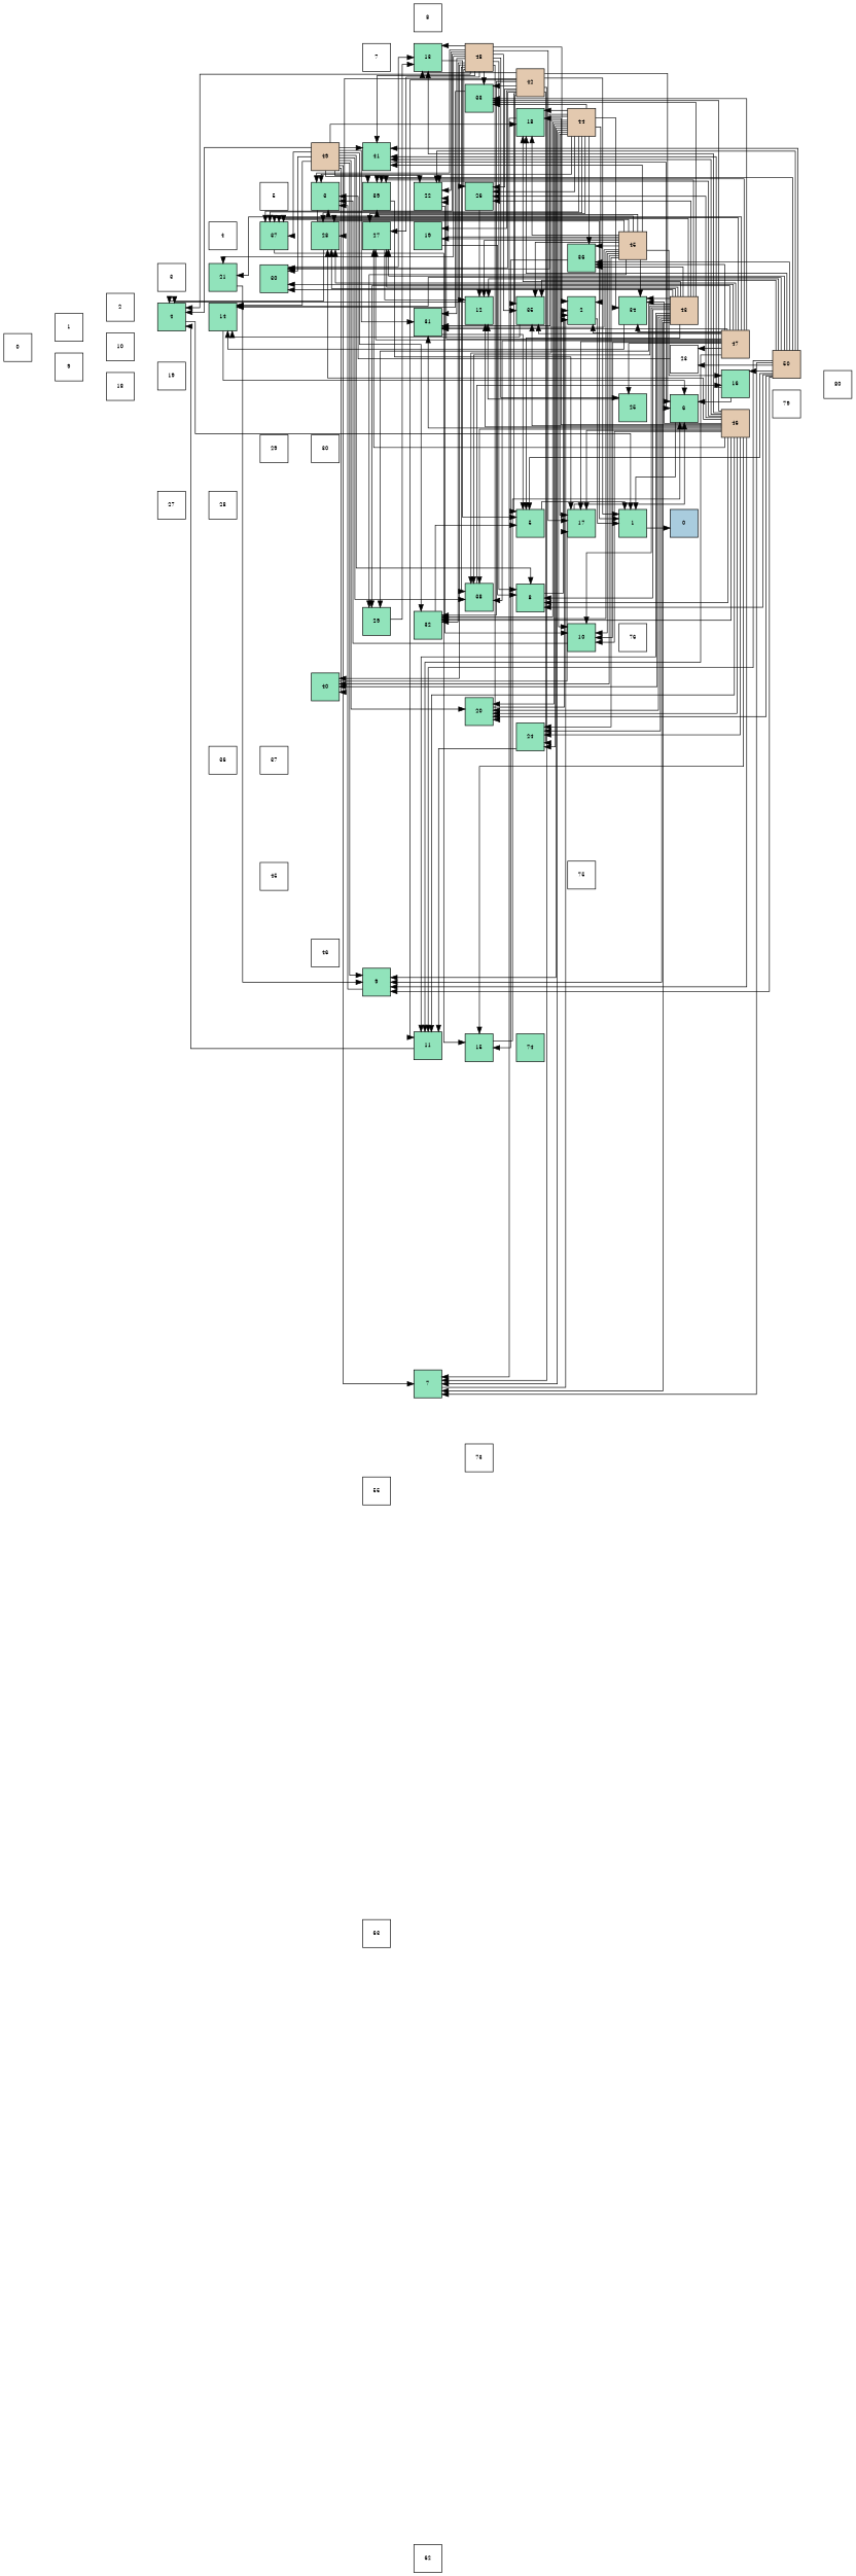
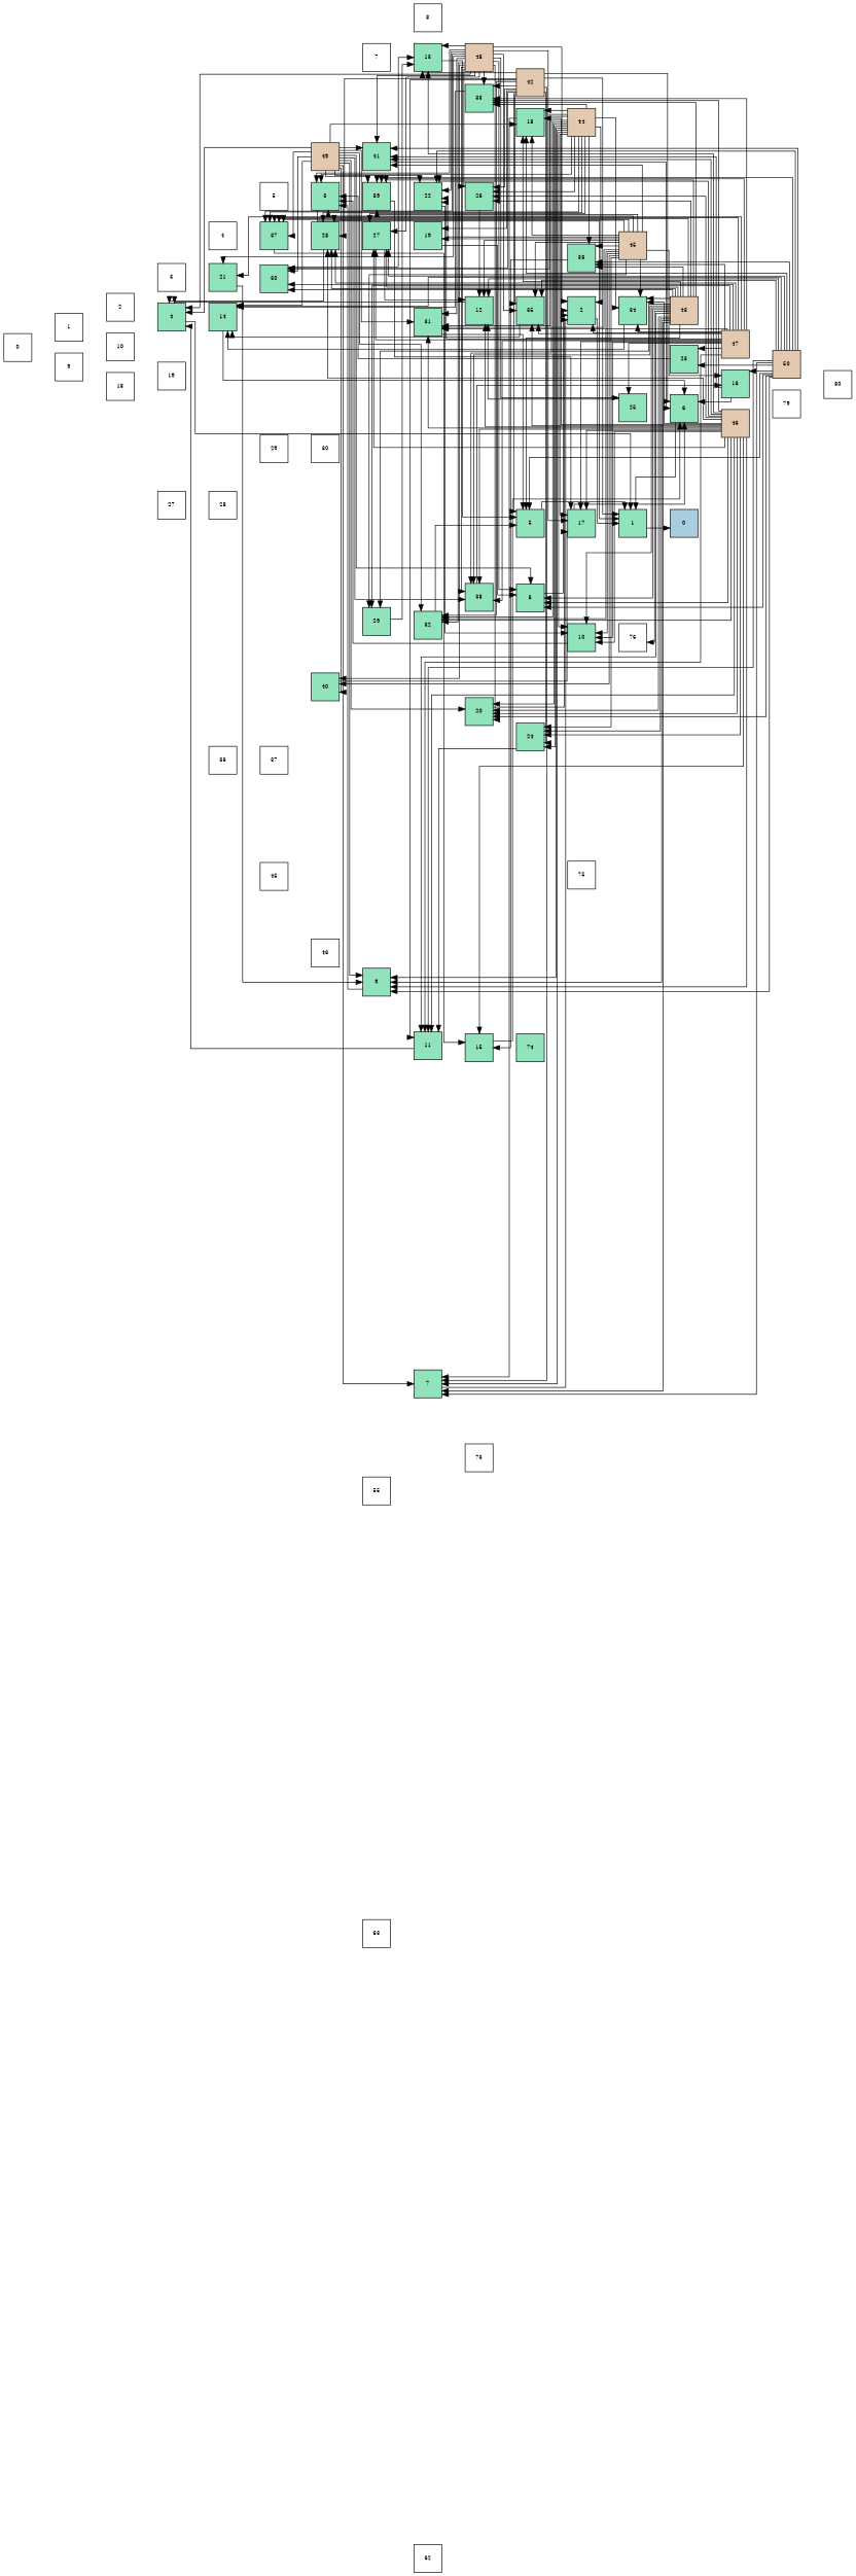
  digraph {
    rank=same
    rankdir=LR
    splines=ortho
    node [fillcolor="#91e3bb" fixedsize=true fontsize=8 shape=square style=filled]
    edge [constraint=false style=vis]
    n1 [fillcolor="#ffffff" label=0 width=0.6]
    n2 [fillcolor="#ffffff" label=1 width=0.6]
    n3 [fillcolor="#ffffff" label=9 width=0.6]
    n4 [fillcolor="#ffffff" label=2 width=0.6]
    n5 [fillcolor="#ffffff" label=10 width=0.6]
    n6 [fillcolor="#ffffff" label=18 width=0.6]
    n7 [fillcolor="#ffffff" label=3 width=0.6]
    n8 [label=4 width=0.6]
    n9 [fillcolor="#ffffff" label=19 width=0.6]
    n10 [fillcolor="#ffffff" label=4 width=0.6]
    n11 [label=21 width=0.6]
    n12 [label=14 width=0.6]
    n13 [label=1 width=0.6]
    n14 [fillcolor="#ffffff" label=5 width=0.6]
    n15 [label=37 width=0.6]
    n16 [label=30 width=0.6]
    n17 [label=9 width=0.6]
    n18 [fillcolor="#e3c9af" label=49 width=0.6]
    n19 [label=3 width=0.6]
    n20 [label=28 width=0.6]
    n21 [label=15 width=0.6]
    n22 [fillcolor="#ffffff" label=7 width=0.6]
    n23 [label=41 width=0.6]
    n24 [label=39 width=0.6]
    n25 [label=22 width=0.6]
    n26 [label=18 width=0.6]
    n27 [label=40 width=0.6]
    n28 [label=31 width=0.6]
    n29 [label=32 width=0.6]
    n30 [label=38 width=0.6]
    n31 [label=20 width=0.6]
    n32 [label=8 width=0.6]
    n33 [label=7 width=0.6]
    n34 [fillcolor="#ffffff" label=8 width=0.6]
    n35 [label=13 width=0.6]
    n36 [label=6 width=0.6]
    n37 [fillcolor="#ffffff" label=29 width=0.6]
    n38 [fillcolor="#ffffff" label=30 width=0.6]
    n39 [label=17 width=0.6]
    n40 [label=19 width=0.6]
    n41 [label=33 width=0.6]
    n42 [label=26 width=0.6]
    n43 [label=10 width=0.6]
    n44 [fillcolor="#e3c9af" label=44 width=0.6]
    n45 [label=36 width=0.6]
    n46 [label=29 width=0.6]
    n47 [label=5 width=0.6]
    n48 [label=12 width=0.6]
    n49 [label=11 width=0.6]
    n50 [label=16 width=0.6]
    n51 [label=2 width=0.6]
    n52 [label=24 width=0.6]
    n53 [fillcolor="#ffffff" label=73 width=0.6]
    n54 [fillcolor="#e3c9af" label=48 width=0.6]
    n55 [fillcolor="#e3c9af" label=42 width=0.6]
    n56 [label=27 width=0.6]
    n57 [label=35 width=0.6]
    n58 [label=25 width=0.6]
    n59 [fillcolor="#ffffff" label=27 width=0.6]
    n60 [fillcolor="#ffffff" label=28 width=0.6]
    n61 [fillcolor="#a9ccde" label=0 width=0.6]
    n62 [label=74 width=0.6]
    n63 [fillcolor="#e3c9af" label=46 width=0.6]
    n64 [label=34 width=0.6]
-   n65 [fillcolor="#ffffff" label=23 width=0.6]
+   n65 [label=23 width=0.6]
    n66 [fillcolor="#ffffff" label=36 width=0.6]
    n67 [fillcolor="#ffffff" label=37 width=0.6]
    n68 [fillcolor="#ffffff" label=76 width=0.6]
    n69 [fillcolor="#e3c9af" label=45 width=0.6]
    n70 [fillcolor="#ffffff" label=75 width=0.6]
    n71 [fillcolor="#ffffff" label=45 width=0.6]
    n72 [fillcolor="#ffffff" label=46 width=0.6]
    n73 [fillcolor="#e3c9af" label=43 width=0.6]
    n74 [fillcolor="#ffffff" label=55 width=0.6]
    n75 [fillcolor="#e3c9af" label=47 width=0.6]
    n76 [fillcolor="#e3c9af" label=50 width=0.6]
    n77 [fillcolor="#ffffff" label=79 width=0.6]
    n78 [fillcolor="#ffffff" label=63 width=0.6]
    n79 [fillcolor="#ffffff" label=62 width=0.6]
    n80 [fillcolor="#ffffff" label=80 width=0.6]
    n1 -> n2 [constraint=true style=invis]
    n1 -> n3 [constraint=true style=invis]
    n2 -> n4 [constraint=true style=invis]
    n2 -> n5 [constraint=true style=invis]
    n3 -> n5 [constraint=true style=invis]
    n3 -> n6 [constraint=true style=invis]
    n4 -> n7 [constraint=true style=invis]
    n4 -> n8 [constraint=true style=invis]
    n5 -> n8 [constraint=true style=invis]
    n5 -> n9 [constraint=true style=invis]
    n6 -> n9 [constraint=true style=invis]
    n6 -> n59 [constraint=true style=invis]
    n7 -> n10 [constraint=true style=invis]
    n7 -> n11 [constraint=true style=invis]
    n8 -> n11 [constraint=true style=invis]
    n8 -> n12 [constraint=true style=invis]
    n8 -> n13
    n9 -> n12 [constraint=true style=invis]
    n9 -> n60 [constraint=true style=invis]
    n10 -> n14 [constraint=true style=invis]
    n10 -> n15 [constraint=true style=invis]
    n11 -> n15 [constraint=true style=invis]
    n11 -> n16 [constraint=true style=invis]
    n11 -> n17
    n12 -> n16 [constraint=true style=invis]
    n12 -> n36
    n12 -> n37 [constraint=true style=invis]
    n13 -> n36 [constraint=true style=invis]
    n13 -> n61
    n13 -> n61 [constraint=true style=invis]
    n14 -> n18 [constraint=true style=invis]
    n14 -> n19 [constraint=true style=invis]
    n15 -> n19 [constraint=true style=invis]
    n15 -> n20 [constraint=true style=invis]
    n15 -> n21
    n16 -> n20 [constraint=true style=invis]
    n16 -> n35
    n16 -> n38 [constraint=true style=invis]
    n17 -> n19
    n17 -> n29 [constraint=true style=invis]
    n17 -> n49 [constraint=true style=invis]
    n18 -> n8
    n18 -> n12
    n18 -> n15
    n18 -> n16
    n18 -> n17
    n18 -> n22 [constraint=true style=invis]
    n18 -> n23
    n18 -> n23 [constraint=true style=invis]
    n18 -> n24
    n18 -> n25
    n18 -> n26
    n18 -> n27
    n18 -> n28
    n18 -> n29
    n18 -> n30
    n18 -> n31
    n18 -> n32
    n18 -> n33
    n19 -> n13
    n19 -> n23 [constraint=true style=invis]
    n19 -> n24 [constraint=true style=invis]
    n20 -> n8
    n20 -> n24 [constraint=true style=invis]
    n20 -> n56 [constraint=true style=invis]
    n21 -> n36
    n21 -> n52 [constraint=true style=invis]
    n21 -> n62 [constraint=true style=invis]
    n22 -> n34 [constraint=true style=invis]
    n22 -> n35 [constraint=true style=invis]
    n23 -> n25 [constraint=true style=invis]
    n23 -> n35 [constraint=true style=invis]
    n23 -> n36
    n24 -> n25 [constraint=true style=invis]
    n24 -> n39
    n24 -> n40 [constraint=true style=invis]
    n25 -> n41 [constraint=true style=invis]
    n25 -> n42 [constraint=true style=invis]
    n25 -> n43
    n26 -> n33
    n26 -> n44 [constraint=true style=invis]
    n26 -> n45 [constraint=true style=invis]
    n27 -> n17 [constraint=true style=invis]
    n27 -> n39
    n27 -> n46 [constraint=true style=invis]
    n28 -> n30 [constraint=true style=invis]
    n28 -> n47
    n28 -> n48 [constraint=true style=invis]
    n29 -> n30 [constraint=true style=invis]
    n29 -> n31 [constraint=true style=invis]
    n29 -> n47
    n30 -> n32 [constraint=true style=invis]
    n30 -> n47 [constraint=true style=invis]
    n30 -> n50
    n31 -> n32 [constraint=true style=invis]
    n31 -> n51
    n31 -> n52 [constraint=true style=invis]
    n32 -> n39 [constraint=true style=invis]
    n32 -> n43 [constraint=true style=invis]
    n32 -> n51
    n33 -> n21 [constraint=true style=invis]
    n33 -> n51
    n33 -> n53 [constraint=true style=invis]
    n34 -> n54 [constraint=true style=invis]
    n35 -> n41 [constraint=true style=invis]
    n35 -> n47
    n35 -> n54 [constraint=true style=invis]
    n36 -> n13
    n36 -> n50 [constraint=true style=invis]
    n36 -> n63 [constraint=true style=invis]
    n37 -> n27 [constraint=true style=invis]
    n37 -> n38 [constraint=true style=invis]
    n38 -> n46 [constraint=true style=invis]
    n38 -> n56 [constraint=true style=invis]
    n39 -> n13 [constraint=true style=invis]
    n39 -> n36
    n39 -> n58 [constraint=true style=invis]
    n40 -> n32
    n40 -> n42 [constraint=true style=invis]
    n40 -> n48 [constraint=true style=invis]
    n41 -> n12
    n41 -> n26 [constraint=true style=invis]
    n41 -> n55 [constraint=true style=invis]
    n42 -> n26 [constraint=true style=invis]
    n42 -> n48
    n42 -> n57 [constraint=true style=invis]
    n43 -> n13 [constraint=true style=invis]
    n43 -> n19
    n43 -> n68 [constraint=true style=invis]
    n44 -> n15
    n44 -> n16
    n44 -> n17
    n44 -> n19
    n44 -> n20
    n44 -> n26
    n44 -> n28
    n44 -> n29
    n44 -> n30
    n44 -> n31
    n44 -> n33
    n44 -> n39
    n44 -> n41
    n44 -> n42
    n44 -> n43
    n44 -> n45
    n44 -> n51
    n44 -> n52
    n44 -> n56
    n44 -> n64
    n44 -> n69 [constraint=true style=invis]
    n45 -> n21
    n45 -> n64 [constraint=true style=invis]
    n45 -> n69 [constraint=true style=invis]
    n46 -> n28 [constraint=true style=invis]
    n46 -> n29 [constraint=true style=invis]
    n46 -> n35
    n47 -> n13
    n47 -> n39 [constraint=true style=invis]
    n47 -> n51 [constraint=true style=invis]
    n48 -> n8
    n48 -> n47 [constraint=true style=invis]
    n48 -> n57 [constraint=true style=invis]
    n49 -> n8
    n49 -> n21 [constraint=true style=invis]
    n49 -> n31 [constraint=true style=invis]
    n50 -> n23
    n50 -> n36
    n50 -> n76 [constraint=true style=invis]
    n50 -> n77 [constraint=true style=invis]
    n51 -> n13
    n51 -> n58 [constraint=true style=invis]
    n51 -> n64 [constraint=true style=invis]
    n52 -> n43 [constraint=true style=invis]
    n52 -> n49
    n52 -> n70 [constraint=true style=invis]
    n53 -> n62 [constraint=true style=invis]
    n54 -> n8
    n54 -> n11
    n54 -> n15
    n54 -> n19
    n54 -> n23
    n54 -> n25
    n54 -> n27
    n54 -> n28
    n54 -> n29
    n54 -> n30
    n54 -> n31
    n54 -> n32
    n54 -> n35
    n54 -> n39
    n54 -> n41
    n54 -> n42
    n54 -> n51
    n54 -> n55 [constraint=true style=invis]
    n54 -> n56
    n54 -> n57
    n54 -> n58
    n55 -> n13
    n55 -> n16
    n55 -> n20
    n55 -> n29
    n55 -> n33
    n55 -> n35
    n55 -> n36
    n55 -> n40
    n55 -> n41
    n55 -> n42
    n55 -> n44 [constraint=true style=invis]
    n55 -> n47
    n55 -> n49
    n55 -> n52
    n55 -> n57
    n56 -> n28 [constraint=true style=invis]
    n56 -> n40 [constraint=true style=invis]
    n56 -> n48
    n57 -> n12
    n57 -> n45 [constraint=true style=invis]
    n57 -> n51 [constraint=true style=invis]
    n58 -> n36 [constraint=true style=invis]
    n58 -> n48
    n58 -> n65 [constraint=true style=invis]
    n59 -> n60 [constraint=true style=invis]
    n59 -> n66 [constraint=true style=invis]
    n60 -> n37 [constraint=true style=invis]
    n60 -> n67 [constraint=true style=invis]
    n61 -> n63 [constraint=true style=invis]
    n62 -> n70 [constraint=true style=invis]
    n63 -> n17
    n63 -> n20
    n63 -> n21
    n63 -> n23
    n63 -> n25
    n63 -> n26
    n63 -> n28
    n63 -> n29
    n63 -> n30
    n63 -> n31
    n63 -> n32
    n63 -> n35
    n63 -> n39
    n63 -> n41
    n63 -> n42
    n63 -> n43
    n63 -> n48
    n63 -> n49
    n63 -> n52
    n63 -> n56
    n63 -> n57
    n63 -> n64
    n63 -> n77 [constraint=true style=invis]
    n64 -> n12
    n64 -> n65 [constraint=true style=invis]
    n64 -> n73 [constraint=true style=invis]
    n65 -> n19
    n65 -> n50 [constraint=true style=invis]
    n65 -> n75 [constraint=true style=invis]
    n66 -> n67 [constraint=true style=invis]
    n66 -> n71 [constraint=true style=invis]
    n67 -> n27 [constraint=true style=invis]
    n67 -> n72 [constraint=true style=invis]
    n68 -> n61 [constraint=true style=invis]
    n69 -> n15
    n69 -> n19
    n69 -> n20
    n69 -> n23
    n69 -> n24
    n69 -> n25
    n69 -> n26
    n69 -> n27
    n69 -> n28
    n69 -> n29
    n69 -> n40
    n69 -> n43
    n69 -> n45
    n69 -> n46
    n69 -> n48
    n69 -> n50
    n69 -> n52
    n69 -> n57
    n69 -> n64
    n69 -> n73 [constraint=true style=invis]
    n70 -> n68 [constraint=true style=invis]
    n71 -> n72 [constraint=true style=invis]
    n72 -> n17 [constraint=true style=invis]
    n72 -> n74 [constraint=true style=invis]
    n73 -> n15
    n73 -> n16
    n73 -> n17
    n73 -> n20
    n73 -> n24
    n73 -> n26
-   n73 -> n27
+   n73 -> n68
    n73 -> n30
    n73 -> n31
    n73 -> n32
    n73 -> n33
    n73 -> n41
    n73 -> n42
    n73 -> n43
    n73 -> n45
    n73 -> n46
    n73 -> n47
    n73 -> n49
    n73 -> n52
    n73 -> n56
    n73 -> n64
    n73 -> n75 [constraint=true style=invis]
    n74 -> n33 [constraint=true style=invis]
    n74 -> n49 [constraint=true style=invis]
    n75 -> n11
    n75 -> n15
    n75 -> n16
    n75 -> n20
    n75 -> n24
    n75 -> n25
    n75 -> n28
    n75 -> n30
    n75 -> n39
    n75 -> n41
    n75 -> n43
    n75 -> n45
    n75 -> n46
    n75 -> n49
    n75 -> n51
    n75 -> n56
    n75 -> n57
    n75 -> n58
    n75 -> n64
    n75 -> n65
    n75 -> n76 [constraint=true style=invis]
    n76 -> n12
    n76 -> n17
    n76 -> n23
    n76 -> n24
    n76 -> n25
    n76 -> n26
    n76 -> n31
    n76 -> n32
    n76 -> n33
    n76 -> n45
    n76 -> n47
    n76 -> n48
    n76 -> n49
    n76 -> n50
    n76 -> n56
    n76 -> n57
    n76 -> n65
    n76 -> n80 [constraint=true style=invis]
    n77 -> n80 [constraint=true style=invis]
    n78 -> n33 [constraint=true style=invis]
    n78 -> n79 [constraint=true style=invis]
    n79 -> n53 [constraint=true style=invis]
  }
